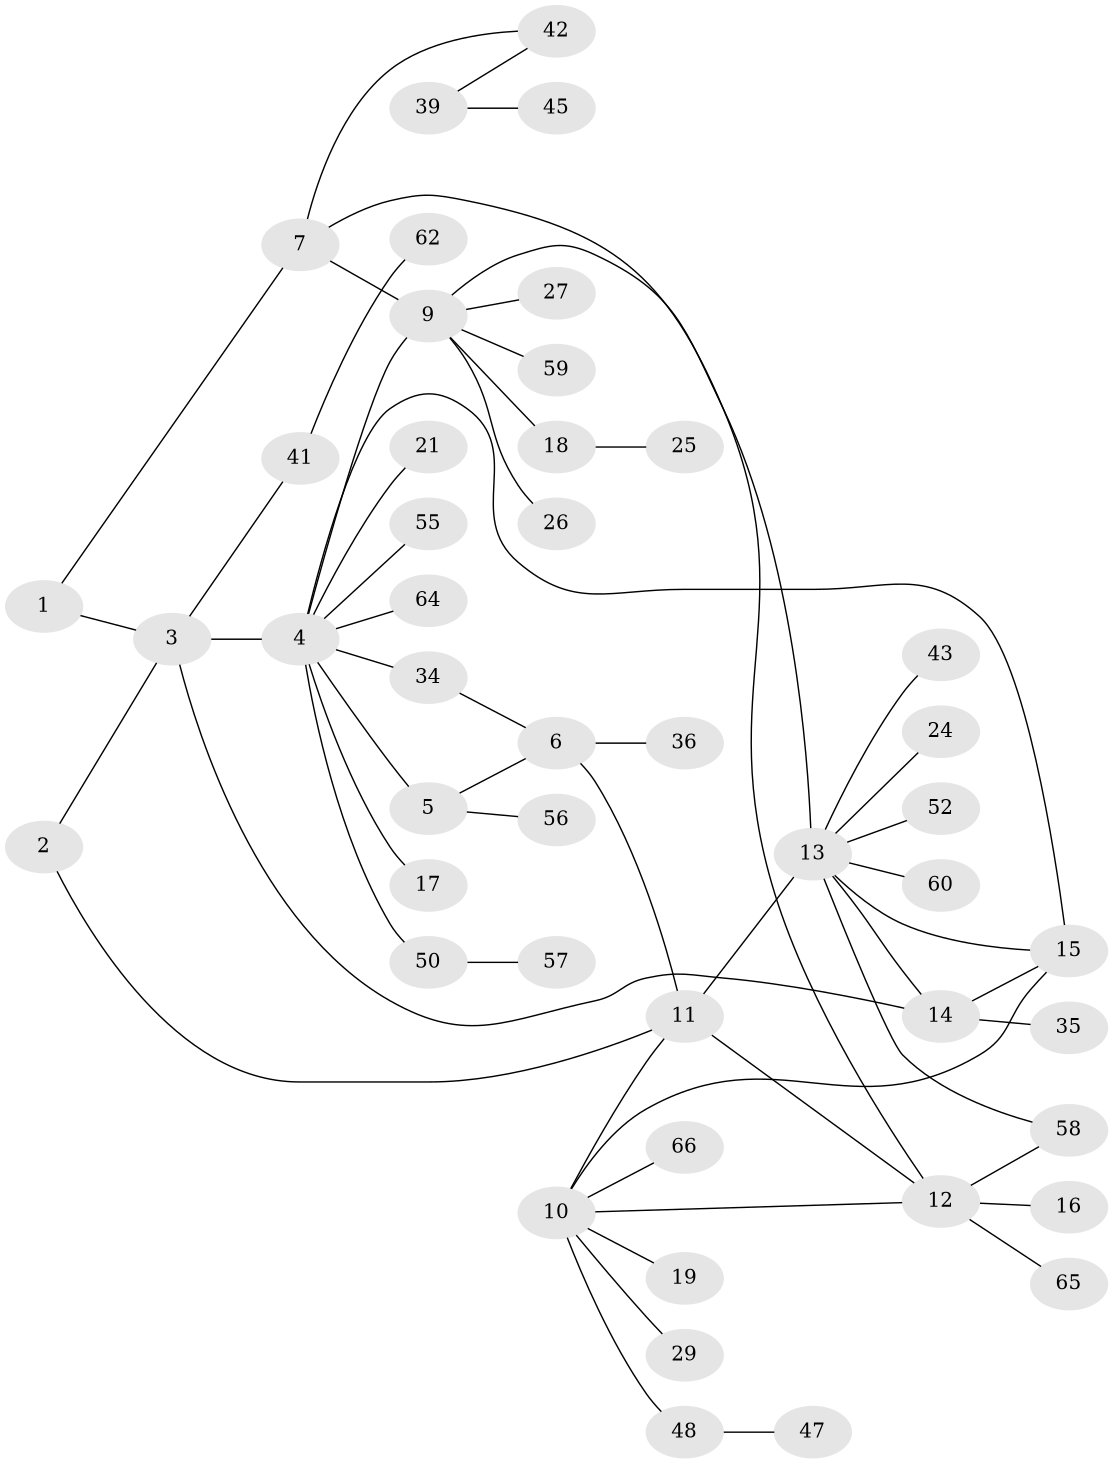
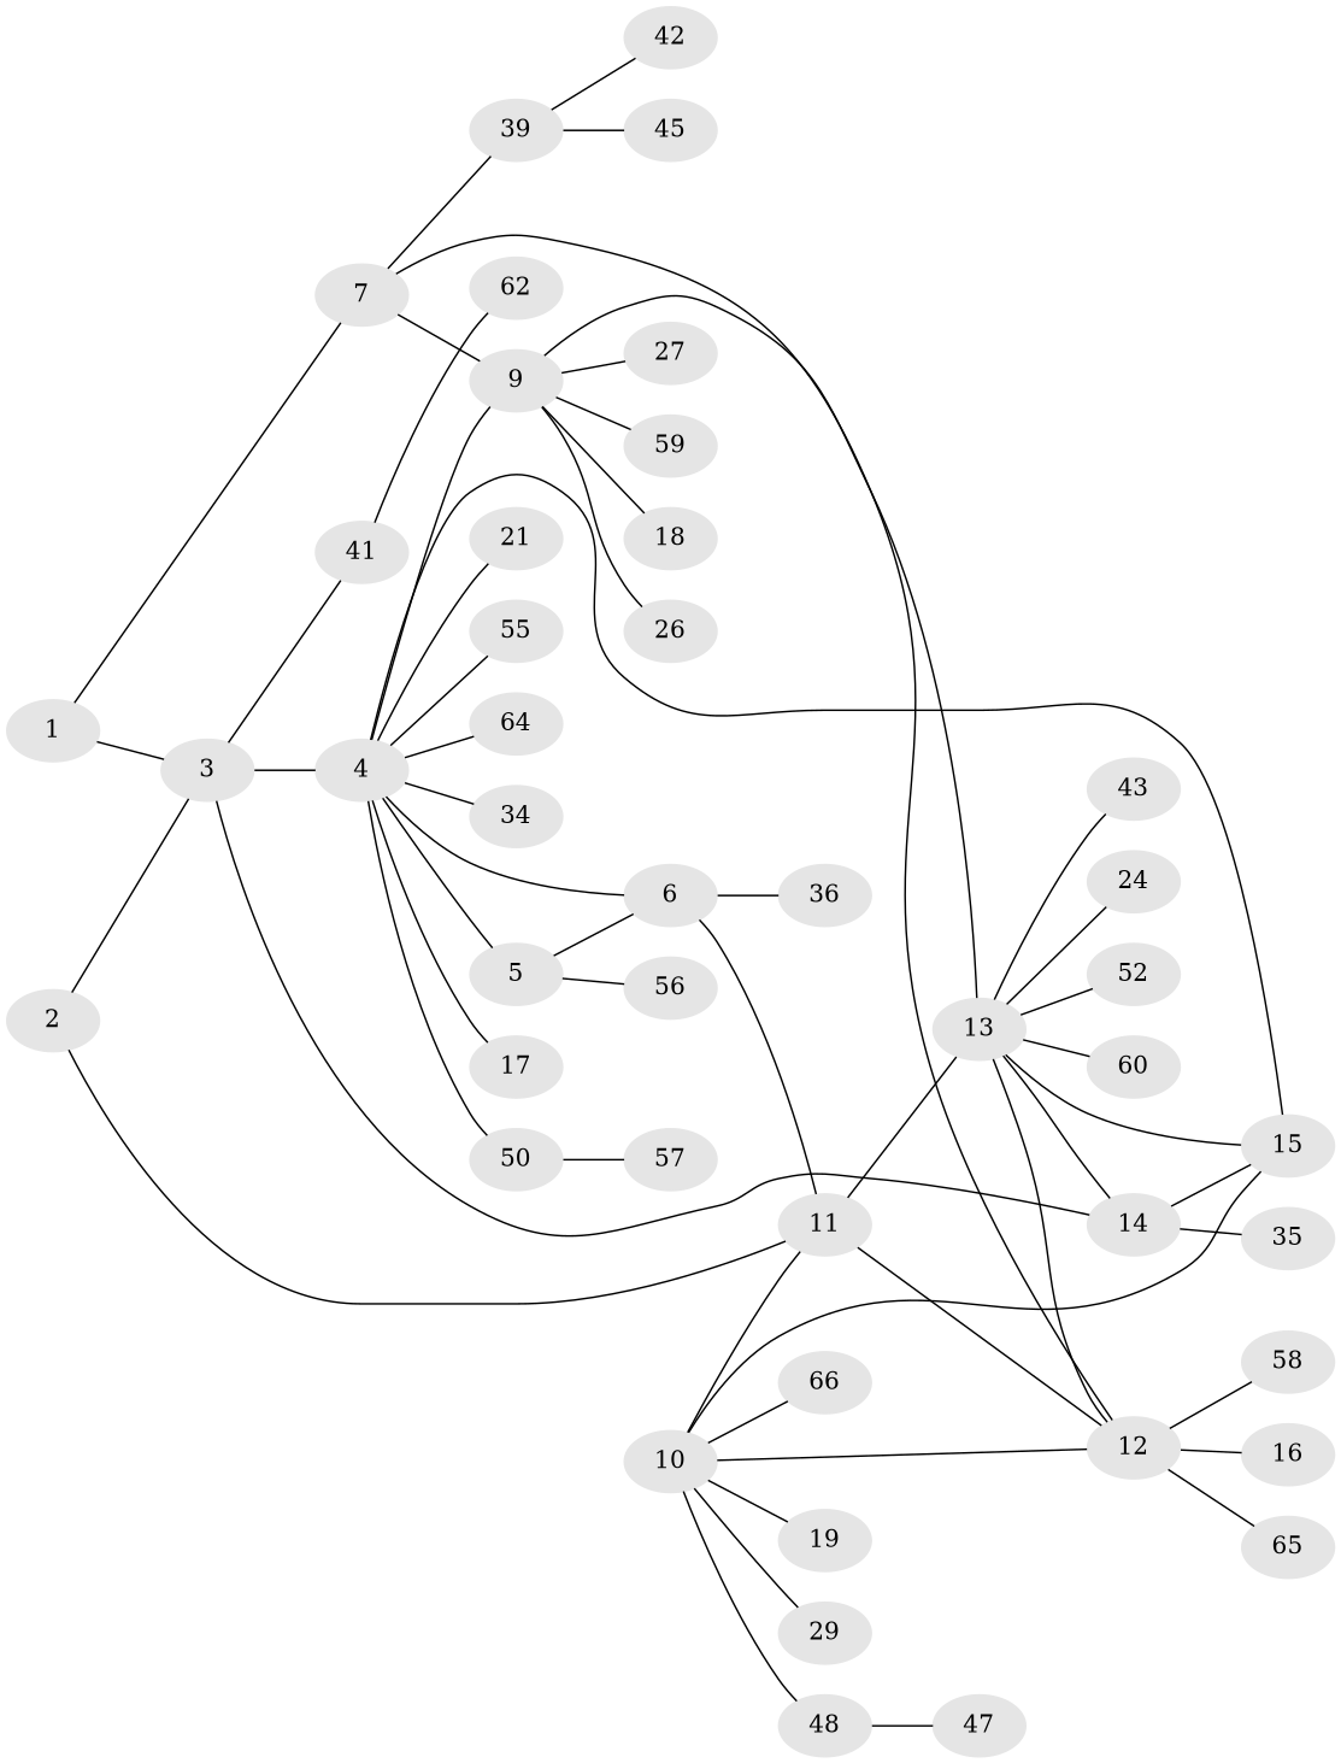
  graph {
    rankdir=LR
    node [color=gray90 style=filled]
    1 [super="+63"]
    3 [super="+40"]
    7 [super="+8"]
    2 [super="+54"]
    11 [super="+49"]
    4 [super="+21"]
    14 [super="+38"]
    41 [super="+53"]
    39 [super="+43"]
    12 [super="+33"]
    9 [super="+30"]
    42
    45
    13 [super="+22"]
    5 [super="+37"]
    6 [super="+20"]
    15 [super="+28"]
    17
    34
    50
    n21 [label=21]
    55
    64
    16
    58
    65
    35
    62
    56
    36
    18 [super="+46"]
    26
    27
    59
    57 [super="+61"]
    n36 [label=43]
    24
    52
    60
-   25
    10 [super="+32"]
    19
    29 [super="+44"]
    48
    66
    47
    1 -- 3
    1 -- 7
    3 -- 4
    3 -- 14
    3 -- 41
-   7 -- 42
+   7 -- 39
    7 -- 12
    7 -- 9 [weight=2]
    2 -- 3
    2 -- 11
    11 -- 12
    11 -- 13
    4 -- 9
    4 -- 5
-   34 -- 6
+   4 -- 6
    4 -- 15
    4 -- 17
    4 -- 34
    4 -- 50
    4 -- n21
    4 -- 55
    4 -- 64
    14 -- 15
    14 -- 35
    41 -- 62
    39 -- 42
    39 -- 45
    12 -- 16
    12 -- 58
    12 -- 65
    9 -- 13
    9 -- 18
    9 -- 26
    9 -- 27
    9 -- 59
    13 -- 14
    13 -- 15
-   13 -- 58
+   13 -- 12
    13 -- n36
    13 -- 24
    13 -- 52
    13 -- 60
    5 -- 6
    5 -- 56
    6 -- 11
    6 -- 36
    50 -- 57
-   18 -- 25
    10 -- 11
    10 -- 12
    10 -- 15
    10 -- 19
    10 -- 29
    10 -- 48
    10 -- 66
    48 -- 47
  }
